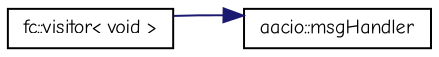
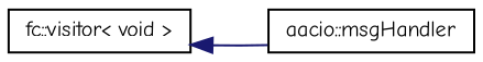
  digraph {
    rankdir=LR
    fontname="Comic Neue"
    node [color=black fillcolor=white fontname="Comic Neue" fontsize=10 shape=record style=filled]
    n1 [height=0.2 label="fc::visitor\< void \>" width=0.4]
    n2 [height=0.2 label="aacio::msgHandler" width=0.4]
-   n2 -> n1 [color=midnightblue dir=back fontname="Comic Neue" fontsize=10 labelfontname=Helvetica labelfontsize=10 style=solid]
+   n1 -> n2 [color=midnightblue dir=back fontname="Comic Neue" fontsize=10 labelfontname=Helvetica labelfontsize=10 style=solid]
  }
